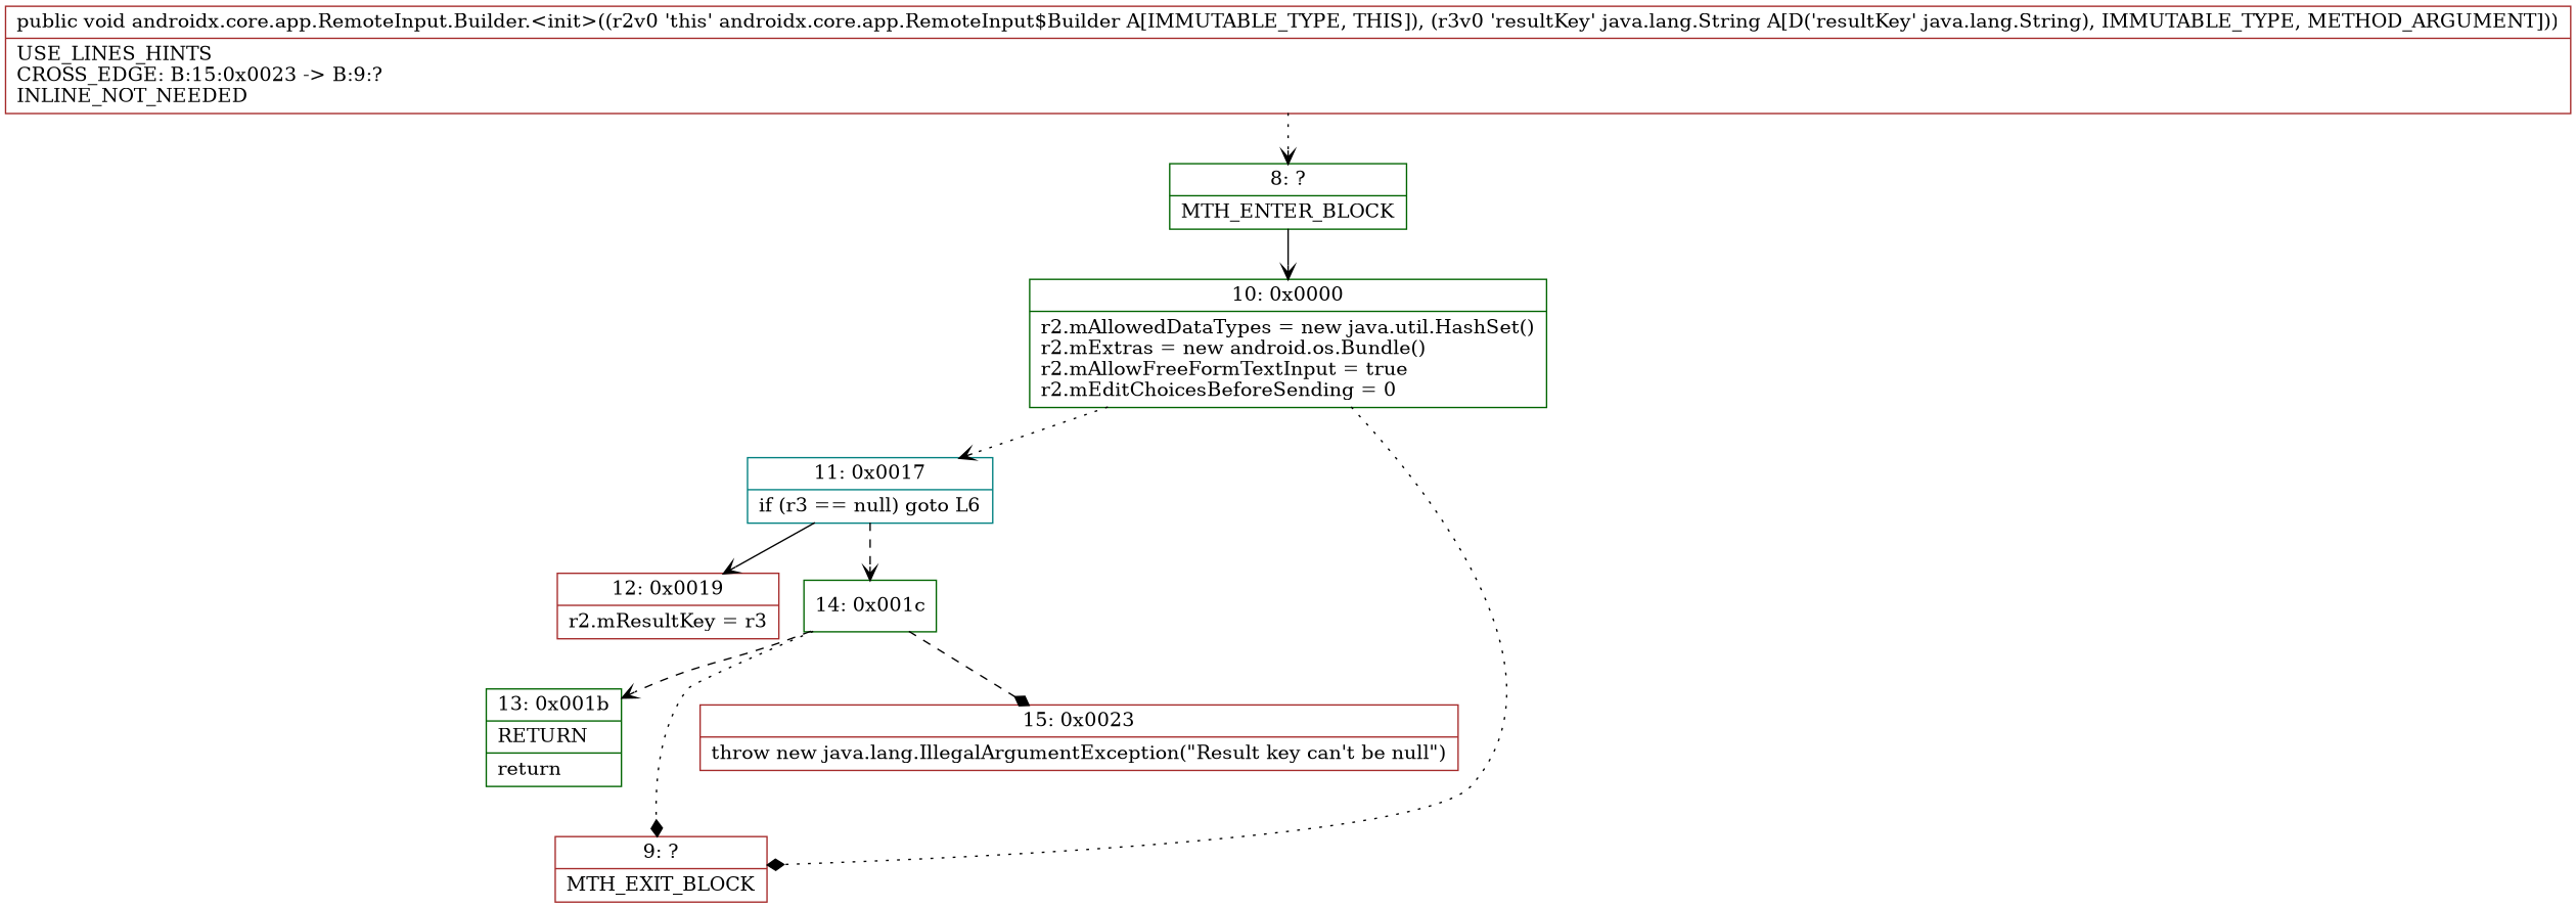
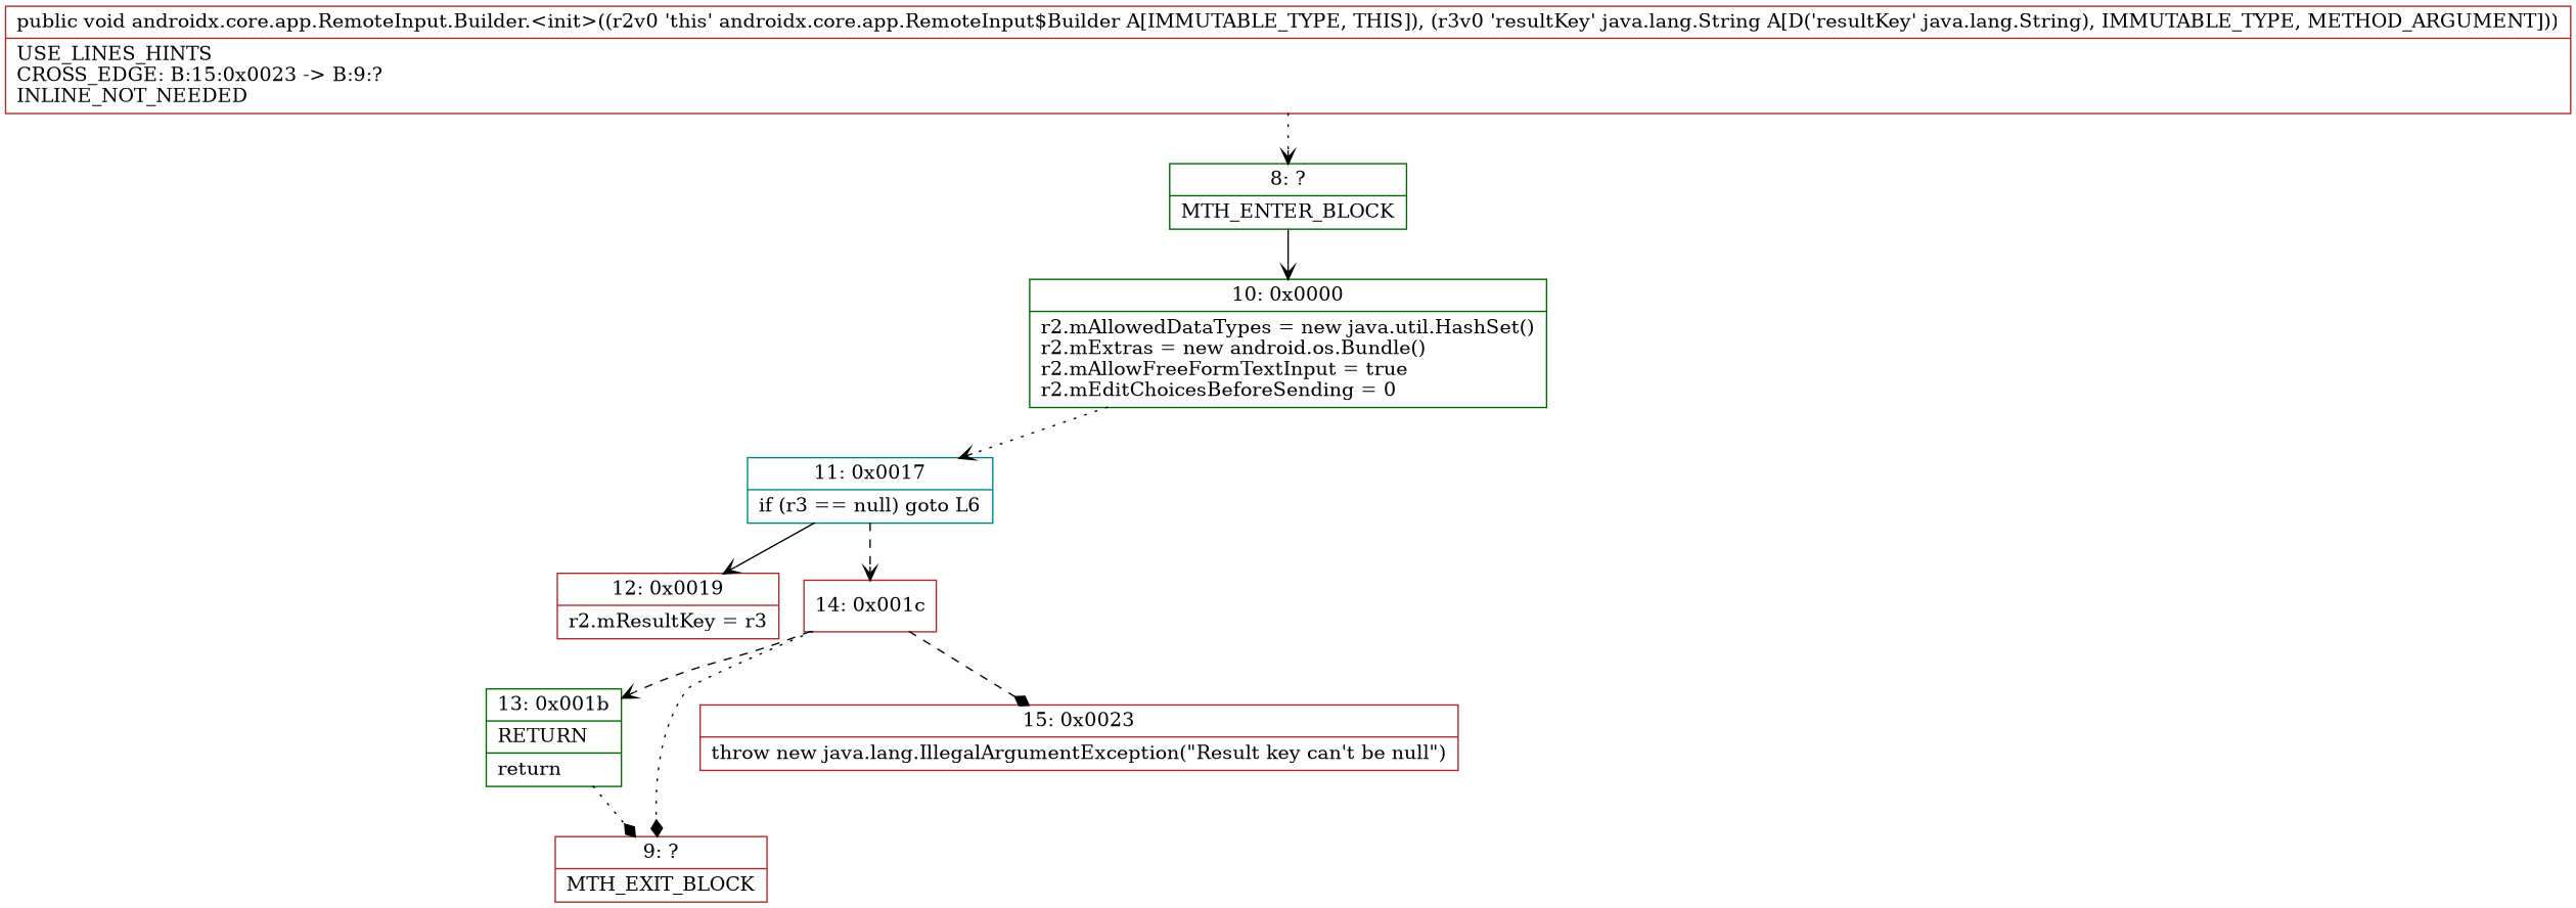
  digraph {
    node [color=darkgreen shape=record]
    edge [arrowhead=vee style=dotted]
    n1 [label="{8\:\ ?|MTH_ENTER_BLOCK\l}"]
    n2 [label="{10\:\ 0x0000|r2.mAllowedDataTypes = new java.util.HashSet()\lr2.mExtras = new android.os.Bundle()\lr2.mAllowFreeFormTextInput = true\lr2.mEditChoicesBeforeSending = 0\l}"]
    n3 [color=teal label="{11\:\ 0x0017|if (r3 == null) goto L6\l}"]
    n4 [color=brown label="{12\:\ 0x0019|r2.mResultKey = r3\l}"]
-   n5 [label="{14\:\ 0x001c}"]
+   n5 [color=brown label="{14\:\ 0x001c}"]
    n6 [label="{13\:\ 0x001b|RETURN\l|return\l}"]
    n7 [color=brown label="{9\:\ ?|MTH_EXIT_BLOCK\l}"]
    n8 [color=brown label="{15\:\ 0x0023|throw new java.lang.IllegalArgumentException(\"Result key can't be null\")\l}"]
    n9 [color=brown label="{public void androidx.core.app.RemoteInput.Builder.\<init\>((r2v0 'this' androidx.core.app.RemoteInput$Builder A[IMMUTABLE_TYPE, THIS]), (r3v0 'resultKey' java.lang.String A[D('resultKey' java.lang.String), IMMUTABLE_TYPE, METHOD_ARGUMENT]))  | USE_LINES_HINTS\lCROSS_EDGE: B:15:0x0023 \-\> B:9:?\lINLINE_NOT_NEEDED\l}"]
    n1 -> n2 [style=solid]
    n2 -> n3
    n3 -> n4 [style=solid]
    n3 -> n5 [style=dashed]
    n5 -> n6 [style=dashed]
    n5 -> n7 [arrowhead=diamond]
    n5 -> n8 [arrowhead=diamond style=dashed]
-   n2 -> n7 [arrowhead=diamond]
+   n6 -> n7 [arrowhead=diamond]
    n9 -> n1
  }
